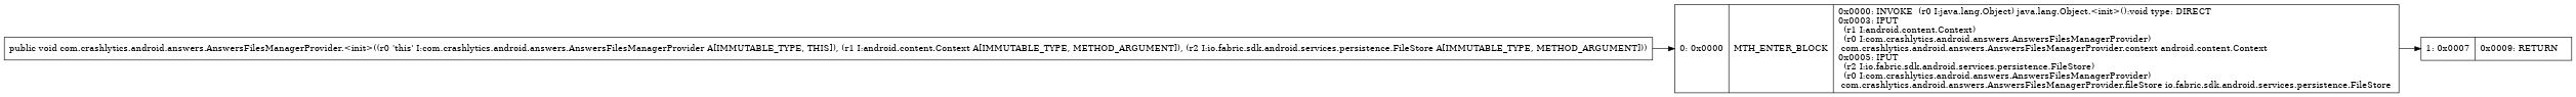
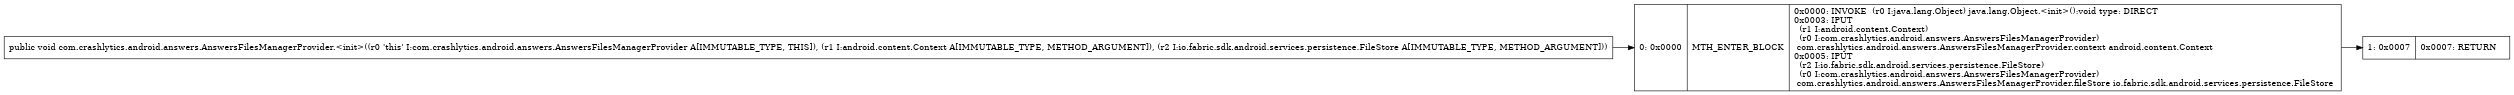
  digraph {
    rankdir=LR
    node [shape=record]
    n1 [label="{0\:\ 0x0000|MTH_ENTER_BLOCK\l|0x0000: INVOKE  (r0 I:java.lang.Object) java.lang.Object.\<init\>():void type: DIRECT \l0x0003: IPUT  \l  (r1 I:android.content.Context)\l  (r0 I:com.crashlytics.android.answers.AnswersFilesManagerProvider)\l com.crashlytics.android.answers.AnswersFilesManagerProvider.context android.content.Context \l0x0005: IPUT  \l  (r2 I:io.fabric.sdk.android.services.persistence.FileStore)\l  (r0 I:com.crashlytics.android.answers.AnswersFilesManagerProvider)\l com.crashlytics.android.answers.AnswersFilesManagerProvider.fileStore io.fabric.sdk.android.services.persistence.FileStore \l}"]
-   n2 [label="{1\:\ 0x0007|0x0009: RETURN   \l}"]
+   n2 [label="{1\:\ 0x0007|0x0007: RETURN   \l}"]
    n3 [label="{public void com.crashlytics.android.answers.AnswersFilesManagerProvider.\<init\>((r0 'this' I:com.crashlytics.android.answers.AnswersFilesManagerProvider A[IMMUTABLE_TYPE, THIS]), (r1 I:android.content.Context A[IMMUTABLE_TYPE, METHOD_ARGUMENT]), (r2 I:io.fabric.sdk.android.services.persistence.FileStore A[IMMUTABLE_TYPE, METHOD_ARGUMENT])) }"]
    n1 -> n2
    n3 -> n1
  }
